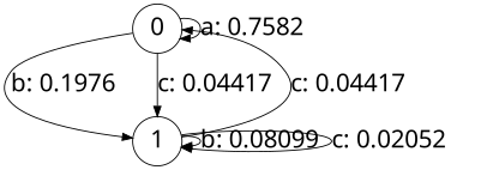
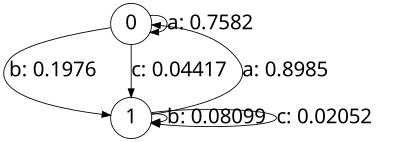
  digraph {
    fontname="Noto Sans"
    node [fontsize=24 shape=circle fontname="Noto Sans"]
    edge [fontsize=24 fontname="Noto Sans"]
    0
    1
    0 -> 0 [label="a: 0.7582   "]
    0 -> 1 [label="b: 0.1976   "]
    0 -> 1 [label="c: 0.04417  "]
-   1 -> 0 [label="c: 0.04417  "]
+   1 -> 0 [label="a: 0.8985   "]
    1 -> 1 [label="b: 0.08099  "]
    1 -> 1 [label="c: 0.02052  "]
  }
